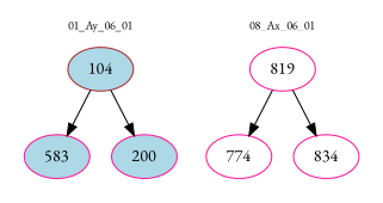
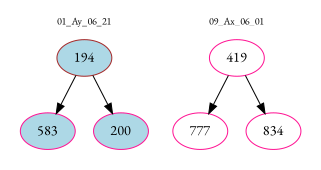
  digraph {
    fontname="EB Garamond"
    node [color=deeppink fillcolor=lightblue fontname="EB Garamond" style=filled]
    edge [color=black fontname="EB Garamond"]
-   n1 [color=brown label=104]
+   n1 [color=brown label=194]
    n2 [label=583]
    n3 [label=200]
-   n4 [fillcolor=white label=819]
-   n5 [fillcolor=white label=774]
+   n4 [fillcolor=white label=419]
+   n5 [fillcolor=white label=777]
    n6 [fillcolor=white label=834]
    subgraph cluster_1 {
      color=white
      fontsize=10
-     label="01_Ay_06_01"
+     label="01_Ay_06_21"
      n1
      n2
      n3
    }
    subgraph cluster_2 {
      color=white
      fontsize=10
-     label="08_Ax_06_01"
+     label="09_Ax_06_01"
      n4
      n5
      n6
    }
    n1 -> n2
    n1 -> n3
    n4 -> n5
    n4 -> n6
  }
